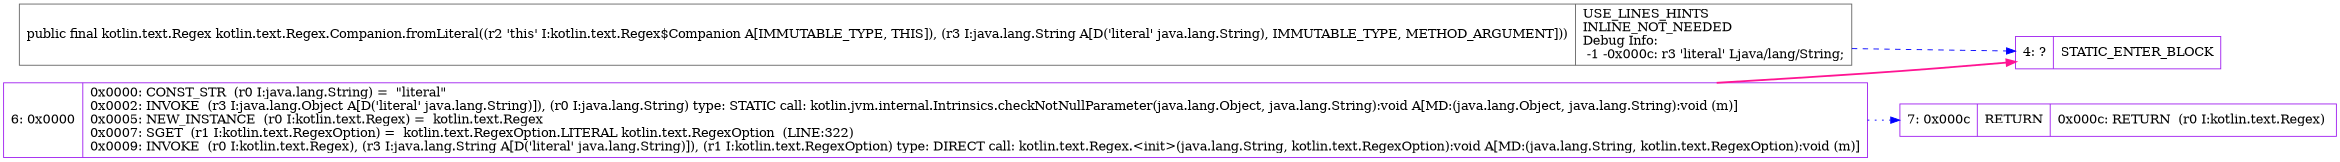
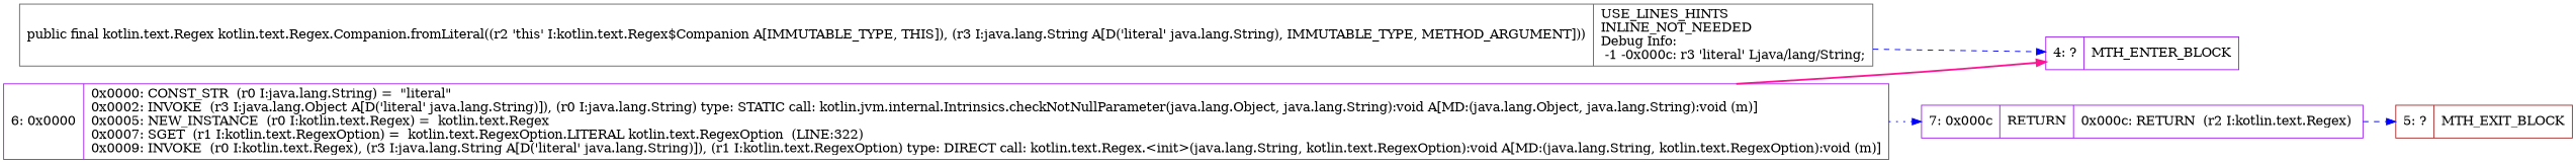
  digraph {
    rankdir=LR
    node [color=purple shape=record]
    edge [color=blue style=dashed]
-   n1 [label="{4\:\ ?|STATIC_ENTER_BLOCK\l}"]
+   n1 [label="{4\:\ ?|MTH_ENTER_BLOCK\l}"]
    n2 [label="{6\:\ 0x0000|0x0000: CONST_STR  (r0 I:java.lang.String) =  \"literal\" \l0x0002: INVOKE  (r3 I:java.lang.Object A[D('literal' java.lang.String)]), (r0 I:java.lang.String) type: STATIC call: kotlin.jvm.internal.Intrinsics.checkNotNullParameter(java.lang.Object, java.lang.String):void A[MD:(java.lang.Object, java.lang.String):void (m)]\l0x0005: NEW_INSTANCE  (r0 I:kotlin.text.Regex) =  kotlin.text.Regex \l0x0007: SGET  (r1 I:kotlin.text.RegexOption) =  kotlin.text.RegexOption.LITERAL kotlin.text.RegexOption  (LINE:322)\l0x0009: INVOKE  (r0 I:kotlin.text.Regex), (r3 I:java.lang.String A[D('literal' java.lang.String)]), (r1 I:kotlin.text.RegexOption) type: DIRECT call: kotlin.text.Regex.\<init\>(java.lang.String, kotlin.text.RegexOption):void A[MD:(java.lang.String, kotlin.text.RegexOption):void (m)]\l}"]
-   n3 [label="{7\:\ 0x000c|RETURN\l|0x000c: RETURN  (r0 I:kotlin.text.Regex) \l}"]
+   n3 [label="{7\:\ 0x000c|RETURN\l|0x000c: RETURN  (r2 I:kotlin.text.Regex) \l}"]
+   n4 [color=brown label="{5\:\ ?|MTH_EXIT_BLOCK\l}"]
    n5 [color=gray40 label="{public final kotlin.text.Regex kotlin.text.Regex.Companion.fromLiteral((r2 'this' I:kotlin.text.Regex$Companion A[IMMUTABLE_TYPE, THIS]), (r3 I:java.lang.String A[D('literal' java.lang.String), IMMUTABLE_TYPE, METHOD_ARGUMENT]))  | USE_LINES_HINTS\lINLINE_NOT_NEEDED\lDebug Info:\l  \-1 \-0x000c: r3 'literal' Ljava\/lang\/String;\l}"]
    n2 -> n1 [color=deeppink style=bold]
    n2 -> n3 [style=dotted]
+   n3 -> n4
    n5 -> n1
  }
